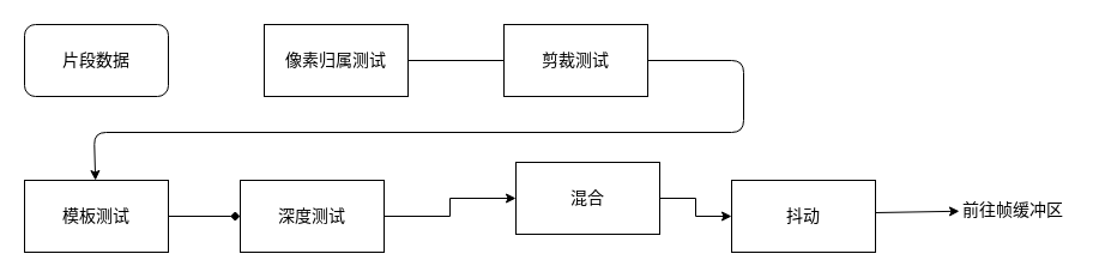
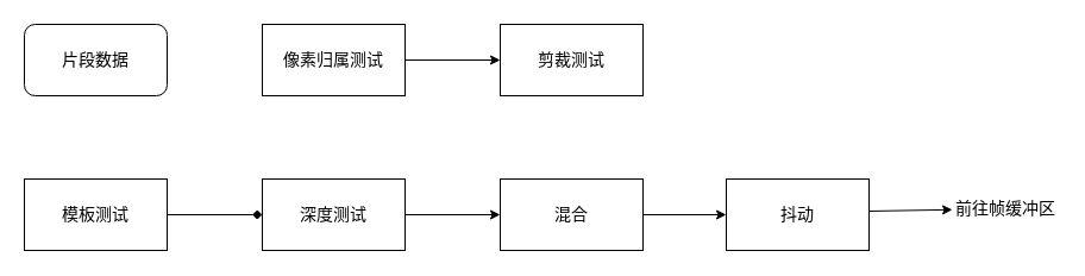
  <mxCell id="0" />
  <mxCell id="1" parent="0" />
  <mxCell id="2" value="&lt;font style=&quot;font-size: 14px&quot;&gt;片段数据&lt;/font&gt;" style="whiteSpace=wrap;html=1;rounded=1;" vertex="1" parent="1"><mxGeometry x="20" y="20" width="120" height="60" as="geometry" /></mxCell>
- <mxCell id="3" value="" style="edgeStyle=orthogonalEdgeStyle;rounded=0;orthogonalLoop=1;jettySize=auto;html=1;endArrow=none;" edge="1" parent="1" source="4" target="5"><mxGeometry relative="1" as="geometry" /></mxCell>
+ <mxCell id="3" value="" style="edgeStyle=orthogonalEdgeStyle;rounded=0;orthogonalLoop=1;jettySize=auto;html=1;" edge="1" parent="1" source="4" target="5"><mxGeometry relative="1" as="geometry" /></mxCell>
  <mxCell id="4" value="&lt;font style=&quot;font-size: 14px&quot;&gt;像素归属测试&lt;/font&gt;" style="rounded=0;whiteSpace=wrap;html=1;" vertex="1" parent="1"><mxGeometry x="220" y="20" width="120" height="60" as="geometry" /></mxCell>
  <mxCell id="5" value="&lt;font style=&quot;font-size: 14px&quot;&gt;剪裁测试&lt;/font&gt;" style="rounded=0;whiteSpace=wrap;html=1;" vertex="1" parent="1"><mxGeometry x="420" y="20" width="120" height="60" as="geometry" /></mxCell>
  <mxCell id="6" value="" style="edgeStyle=orthogonalEdgeStyle;rounded=0;orthogonalLoop=1;jettySize=auto;html=1;endArrow=diamond;" edge="1" parent="1" source="7" target="9"><mxGeometry relative="1" as="geometry" /></mxCell>
  <mxCell id="7" value="&lt;font style=&quot;font-size: 14px&quot;&gt;模板测试&lt;/font&gt;" style="rounded=0;whiteSpace=wrap;html=1;" vertex="1" parent="1"><mxGeometry x="20" y="150" width="120" height="60" as="geometry" /></mxCell>
  <mxCell id="8" value="" style="edgeStyle=orthogonalEdgeStyle;rounded=0;orthogonalLoop=1;jettySize=auto;html=1;" edge="1" parent="1" source="9" target="11"><mxGeometry relative="1" as="geometry" /></mxCell>
- <mxCell id="9" value="&lt;font style=&quot;font-size: 14px&quot;&gt;深度测试&lt;/font&gt;" style="rounded=0;whiteSpace=wrap;html=1;" vertex="1" parent="1"><mxGeometry x="200" y="150" width="120" height="60" as="geometry" /></mxCell>
+ <mxCell id="9" value="&lt;font style=&quot;font-size: 14px&quot;&gt;深度测试&lt;/font&gt;" style="rounded=0;whiteSpace=wrap;html=1;" vertex="1" parent="1"><mxGeometry x="220" y="150" width="120" height="60" as="geometry" /></mxCell>
  <mxCell id="10" value="" style="edgeStyle=orthogonalEdgeStyle;rounded=0;orthogonalLoop=1;jettySize=auto;html=1;" edge="1" parent="1" source="11" target="12"><mxGeometry relative="1" as="geometry" /></mxCell>
- <mxCell id="11" value="&lt;font style=&quot;font-size: 14px&quot;&gt;混合&lt;/font&gt;" style="rounded=0;whiteSpace=wrap;html=1;" vertex="1" parent="1"><mxGeometry x="430" y="135" width="120" height="60" as="geometry" /></mxCell>
+ <mxCell id="11" value="&lt;font style=&quot;font-size: 14px&quot;&gt;混合&lt;/font&gt;" style="rounded=0;whiteSpace=wrap;html=1;" vertex="1" parent="1"><mxGeometry x="420" y="150" width="120" height="60" as="geometry" /></mxCell>
  <mxCell id="12" value="&lt;font style=&quot;font-size: 14px&quot;&gt;抖动&lt;/font&gt;" style="rounded=0;whiteSpace=wrap;html=1;" vertex="1" parent="1"><mxGeometry x="610" y="150" width="120" height="60" as="geometry" /></mxCell>
  <mxCell id="13" value="&lt;font style=&quot;font-size: 14px&quot;&gt;前往帧缓冲区&lt;/font&gt;" style="text;html=1;strokeColor=none;fillColor=none;align=center;verticalAlign=middle;whiteSpace=wrap;rounded=0;" vertex="1" parent="1"><mxGeometry x="800" y="150" width="90" height="50" as="geometry" /></mxCell>
- <mxCell id="14" value="" style="endArrow=classic;html=1;exitX=1;exitY=0.5;exitDx=0;exitDy=0;" edge="1" parent="1" source="5" target="7"><mxGeometry width="50" height="50" relative="1" as="geometry"><mxPoint x="140" y="280" as="sourcePoint" /><mxPoint x="190" y="230" as="targetPoint" /><Array as="points"><mxPoint x="620" y="50" /><mxPoint x="620" y="110" /><mxPoint x="78" y="110" /></Array></mxGeometry></mxCell>
  <mxCell id="15" value="" style="endArrow=classic;html=1;" edge="1" parent="1" target="13"><mxGeometry width="50" height="50" relative="1" as="geometry"><mxPoint x="730" y="177" as="sourcePoint" /><mxPoint x="680" y="310" as="targetPoint" /></mxGeometry></mxCell>
